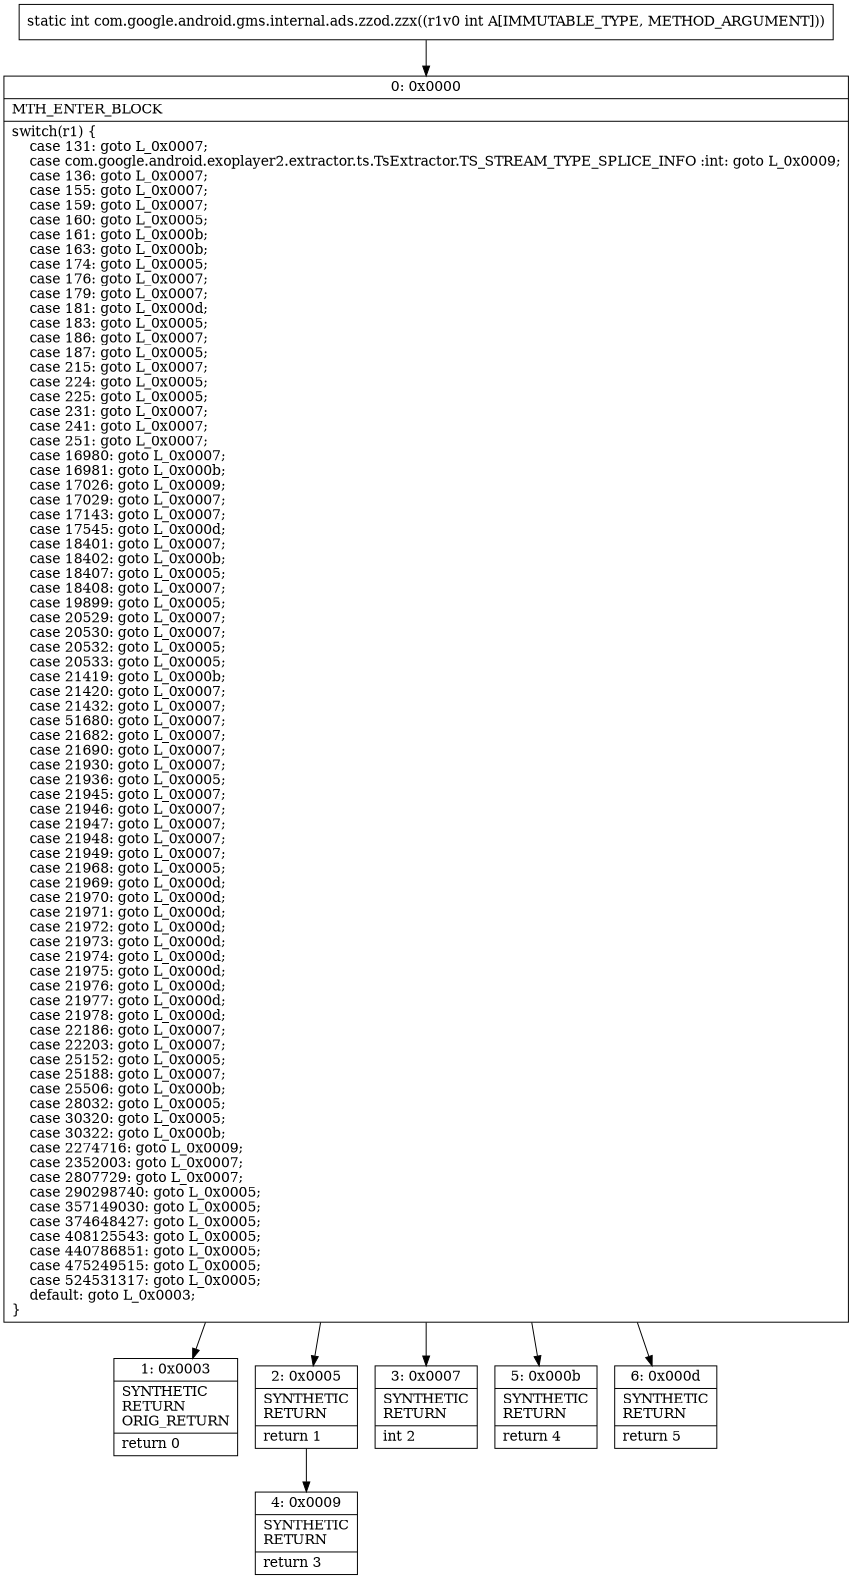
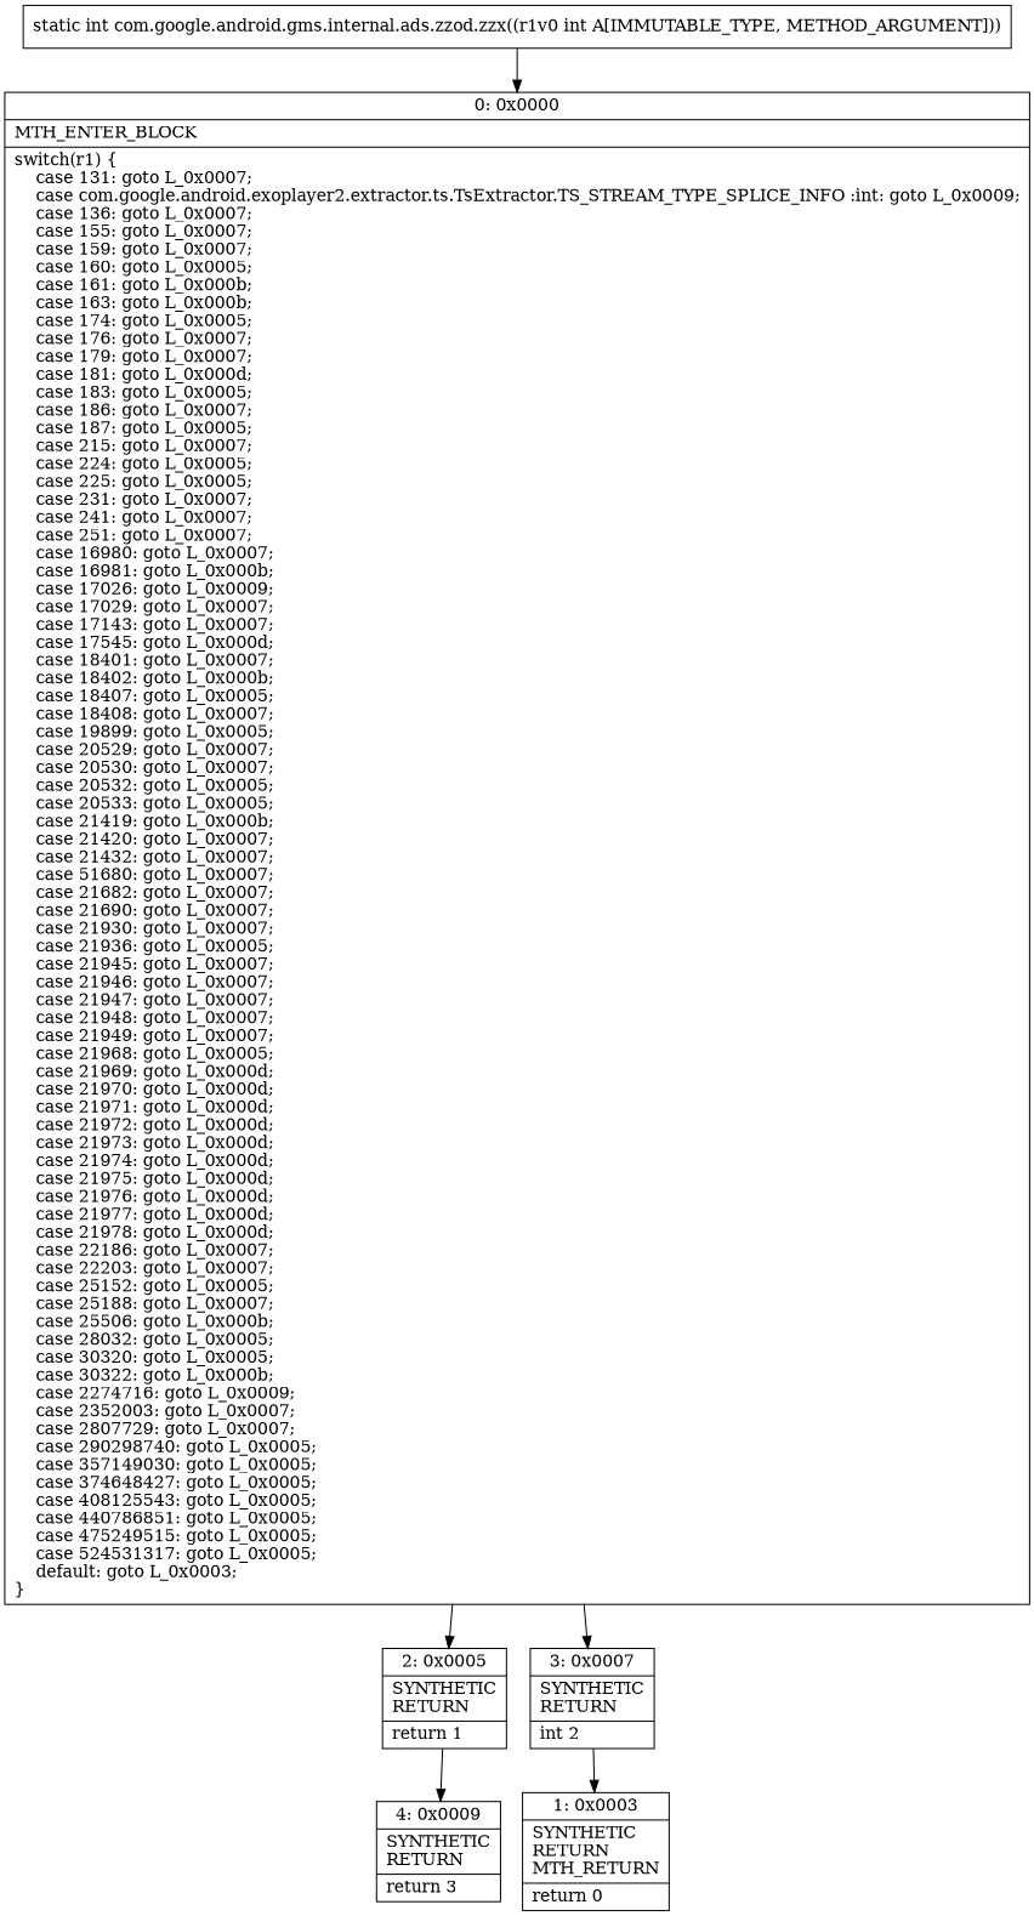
  digraph {
    node [shape=record]
    n1 [label="{0\:\ 0x0000|MTH_ENTER_BLOCK\l|switch(r1) \{\l    case 131: goto L_0x0007;\l    case com.google.android.exoplayer2.extractor.ts.TsExtractor.TS_STREAM_TYPE_SPLICE_INFO :int: goto L_0x0009;\l    case 136: goto L_0x0007;\l    case 155: goto L_0x0007;\l    case 159: goto L_0x0007;\l    case 160: goto L_0x0005;\l    case 161: goto L_0x000b;\l    case 163: goto L_0x000b;\l    case 174: goto L_0x0005;\l    case 176: goto L_0x0007;\l    case 179: goto L_0x0007;\l    case 181: goto L_0x000d;\l    case 183: goto L_0x0005;\l    case 186: goto L_0x0007;\l    case 187: goto L_0x0005;\l    case 215: goto L_0x0007;\l    case 224: goto L_0x0005;\l    case 225: goto L_0x0005;\l    case 231: goto L_0x0007;\l    case 241: goto L_0x0007;\l    case 251: goto L_0x0007;\l    case 16980: goto L_0x0007;\l    case 16981: goto L_0x000b;\l    case 17026: goto L_0x0009;\l    case 17029: goto L_0x0007;\l    case 17143: goto L_0x0007;\l    case 17545: goto L_0x000d;\l    case 18401: goto L_0x0007;\l    case 18402: goto L_0x000b;\l    case 18407: goto L_0x0005;\l    case 18408: goto L_0x0007;\l    case 19899: goto L_0x0005;\l    case 20529: goto L_0x0007;\l    case 20530: goto L_0x0007;\l    case 20532: goto L_0x0005;\l    case 20533: goto L_0x0005;\l    case 21419: goto L_0x000b;\l    case 21420: goto L_0x0007;\l    case 21432: goto L_0x0007;\l    case 51680: goto L_0x0007;\l    case 21682: goto L_0x0007;\l    case 21690: goto L_0x0007;\l    case 21930: goto L_0x0007;\l    case 21936: goto L_0x0005;\l    case 21945: goto L_0x0007;\l    case 21946: goto L_0x0007;\l    case 21947: goto L_0x0007;\l    case 21948: goto L_0x0007;\l    case 21949: goto L_0x0007;\l    case 21968: goto L_0x0005;\l    case 21969: goto L_0x000d;\l    case 21970: goto L_0x000d;\l    case 21971: goto L_0x000d;\l    case 21972: goto L_0x000d;\l    case 21973: goto L_0x000d;\l    case 21974: goto L_0x000d;\l    case 21975: goto L_0x000d;\l    case 21976: goto L_0x000d;\l    case 21977: goto L_0x000d;\l    case 21978: goto L_0x000d;\l    case 22186: goto L_0x0007;\l    case 22203: goto L_0x0007;\l    case 25152: goto L_0x0005;\l    case 25188: goto L_0x0007;\l    case 25506: goto L_0x000b;\l    case 28032: goto L_0x0005;\l    case 30320: goto L_0x0005;\l    case 30322: goto L_0x000b;\l    case 2274716: goto L_0x0009;\l    case 2352003: goto L_0x0007;\l    case 2807729: goto L_0x0007;\l    case 290298740: goto L_0x0005;\l    case 357149030: goto L_0x0005;\l    case 374648427: goto L_0x0005;\l    case 408125543: goto L_0x0005;\l    case 440786851: goto L_0x0005;\l    case 475249515: goto L_0x0005;\l    case 524531317: goto L_0x0005;\l    default: goto L_0x0003;\l\}\l}"]
-   n2 [label="{1\:\ 0x0003|SYNTHETIC\lRETURN\lORIG_RETURN\l|return 0\l}"]
+   n2 [label="{1\:\ 0x0003|SYNTHETIC\lRETURN\lMTH_RETURN\l|return 0\l}"]
    n3 [label="{2\:\ 0x0005|SYNTHETIC\lRETURN\l|return 1\l}"]
    n4 [label="{3\:\ 0x0007|SYNTHETIC\lRETURN\l|int 2\l}"]
-   n5 [label="{5\:\ 0x000b|SYNTHETIC\lRETURN\l|return 4\l}"]
-   n6 [label="{6\:\ 0x000d|SYNTHETIC\lRETURN\l|return 5\l}"]
    n7 [label="{4\:\ 0x0009|SYNTHETIC\lRETURN\l|return 3\l}"]
    n8 [label="{static int com.google.android.gms.internal.ads.zzod.zzx((r1v0 int A[IMMUTABLE_TYPE, METHOD_ARGUMENT])) }"]
-   n1 -> n2
+   n4 -> n2
    n1 -> n3
    n1 -> n4
-   n1 -> n5
-   n1 -> n6
    n3 -> n7
    n8 -> n1
  }
